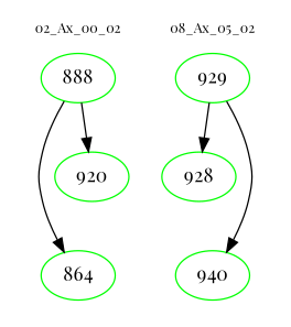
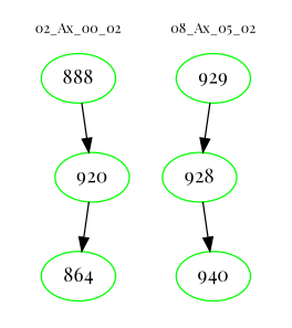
  digraph {
    fontname="Playfair Display"
    node [color=green fontname="Playfair Display"]
    edge [color=black fontname="Playfair Display"]
    n1 [label=888]
    n2 [label=864]
    n3 [label=920]
    n4 [label=929]
    n5 [label=928]
    n6 [label=940]
    subgraph cluster_1 {
      color=white
      fontsize=10
      label="02_Ax_00_02"
      n1
      n2
      n3
    }
    subgraph cluster_2 {
      color=white
      fontsize=10
      label="08_Ax_05_02"
      n4
      n5
      n6
    }
-   n1 -> n2
+   n3 -> n2
    n1 -> n3
    n4 -> n5
-   n4 -> n6
+   n5 -> n6
  }
